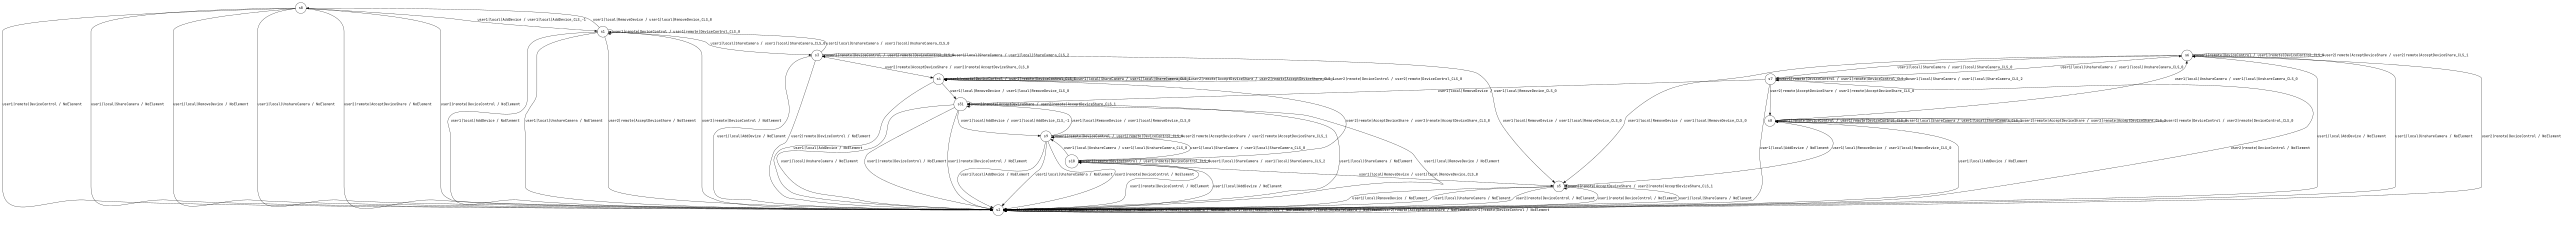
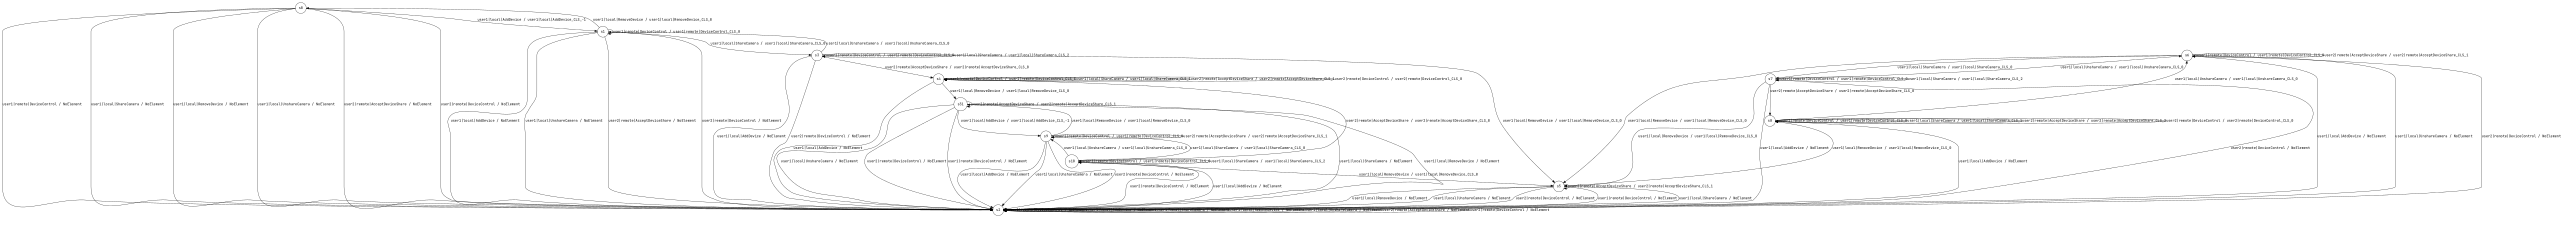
  digraph {
    fontname="JetBrains Mono"
    node [fontname="JetBrains Mono" shape=circle]
    edge [fontname="JetBrains Mono"]
    n1 [label=s0]
    n2 [label=s1]
    n3 [label=s2]
    n4 [label=s3]
    n5 [label=s4]
    n6 [label=s5]
    n7 [label=s31]
    n8 [label=s9]
    n9 [label=s10]
    n10 [label=s6]
    n11 [label=s7]
    n12 [label=s8]
    n1 -> n2 [label="user1|local|AddDevice / user1|local|AddDevice_CLS_-1"]
    n1 -> n3 [label="user1|remote|DeviceControl / NoElement"]
    n1 -> n3 [label="user1|local|ShareCamera / NoElement"]
    n1 -> n3 [label="user1|local|RemoveDevice / NoElement"]
    n1 -> n3 [label="user1|local|UnshareCamera / NoElement"]
    n1 -> n3 [label="user2|remote|AcceptDeviceShare / NoElement"]
    n1 -> n3 [label="user2|remote|DeviceControl / NoElement"]
    n2 -> n1 [label="user1|local|RemoveDevice / user1|local|RemoveDevice_CLS_0"]
    n2 -> n2 [label="user1|remote|DeviceControl / user1|remote|DeviceControl_CLS_0"]
    n2 -> n3 [label="user1|local|AddDevice / NoElement"]
    n2 -> n3 [label="user1|local|UnshareCamera / NoElement"]
    n2 -> n3 [label="user2|remote|AcceptDeviceShare / NoElement"]
    n2 -> n3 [label="user2|remote|DeviceControl / NoElement"]
    n2 -> n4 [label="user1|local|ShareCamera / user1|local|ShareCamera_CLS_0"]
    n3 -> n3 [label="user1|remote|DeviceControl / NoElement"]
    n3 -> n3 [label="user1|local|AddDevice / NoElement"]
    n3 -> n3 [label="user1|local|ShareCamera / NoElement"]
    n3 -> n3 [label="user1|local|RemoveDevice / NoElement"]
    n3 -> n3 [label="user1|local|UnshareCamera / NoElement"]
    n3 -> n3 [label="user2|remote|AcceptDeviceShare / NoElement"]
    n3 -> n3 [label="user2|remote|DeviceControl / NoElement"]
    n4 -> n2 [label="user1|local|UnshareCamera / user1|local|UnshareCamera_CLS_0"]
    n4 -> n3 [label="user1|local|AddDevice / NoElement"]
    n4 -> n3 [label="user2|remote|DeviceControl / NoElement"]
    n4 -> n4 [label="user1|remote|DeviceControl / user1|remote|DeviceControl_CLS_0"]
    n4 -> n4 [label="user1|local|ShareCamera / user1|local|ShareCamera_CLS_2"]
    n4 -> n5 [label="user2|remote|AcceptDeviceShare / user2|remote|AcceptDeviceShare_CLS_0"]
    n4 -> n6 [label="user1|local|RemoveDevice / user1|local|RemoveDevice_CLS_0"]
    n5 -> n3 [label="user1|local|AddDevice / NoElement"]
    n5 -> n5 [label="user1|remote|DeviceControl / user1|remote|DeviceControl_CLS_0"]
    n5 -> n5 [label="user1|local|ShareCamera / user1|local|ShareCamera_CLS_1"]
    n5 -> n5 [label="user2|remote|AcceptDeviceShare / user2|remote|AcceptDeviceShare_CLS_1"]
    n5 -> n5 [label="user2|remote|DeviceControl / user2|remote|DeviceControl_CLS_0"]
    n5 -> n7 [label="user1|local|RemoveDevice / user1|local|RemoveDevice_CLS_0"]
    n6 -> n3 [label="user1|remote|DeviceControl / NoElement"]
    n6 -> n3 [label="user1|local|ShareCamera / NoElement"]
    n6 -> n3 [label="user1|local|RemoveDevice / NoElement"]
    n6 -> n3 [label="user1|local|UnshareCamera / NoElement"]
    n6 -> n3 [label="user2|remote|DeviceControl / NoElement"]
    n6 -> n6 [label="user2|remote|AcceptDeviceShare / user2|remote|AcceptDeviceShare_CLS_1"]
    n7 -> n3 [label="user1|remote|DeviceControl / NoElement"]
    n7 -> n3 [label="user1|local|ShareCamera / NoElement"]
    n7 -> n3 [label="user1|local|RemoveDevice / NoElement"]
    n7 -> n3 [label="user1|local|UnshareCamera / NoElement"]
    n7 -> n3 [label="user2|remote|DeviceControl / NoElement"]
    n7 -> n7 [label="user2|remote|AcceptDeviceShare / user2|remote|AcceptDeviceShare_CLS_1"]
    n7 -> n8 [label="user1|local|AddDevice / user1|local|AddDevice_CLS_-1"]
    n8 -> n3 [label="user1|local|AddDevice / NoElement"]
    n8 -> n3 [label="user1|local|UnshareCamera / NoElement"]
    n8 -> n3 [label="user2|remote|DeviceControl / NoElement"]
    n8 -> n7 [label="user1|local|RemoveDevice / user1|local|RemoveDevice_CLS_0"]
    n8 -> n8 [label="user1|remote|DeviceControl / user1|remote|DeviceControl_CLS_0"]
    n8 -> n8 [label="user2|remote|AcceptDeviceShare / user2|remote|AcceptDeviceShare_CLS_1"]
    n8 -> n9 [label="user1|local|ShareCamera / user1|local|ShareCamera_CLS_0"]
    n9 -> n3 [label="user1|local|AddDevice / NoElement"]
    n9 -> n3 [label="user2|remote|DeviceControl / NoElement"]
    n9 -> n5 [label="user2|remote|AcceptDeviceShare / user2|remote|AcceptDeviceShare_CLS_0"]
    n9 -> n6 [label="user1|local|RemoveDevice / user1|local|RemoveDevice_CLS_0"]
    n9 -> n8 [label="user1|local|UnshareCamera / user1|local|UnshareCamera_CLS_0"]
    n9 -> n9 [label="user1|remote|DeviceControl / user1|remote|DeviceControl_CLS_0"]
    n9 -> n9 [label="user1|local|ShareCamera / user1|local|ShareCamera_CLS_2"]
    n10 -> n3 [label="user1|local|AddDevice / NoElement"]
    n10 -> n3 [label="user1|local|UnshareCamera / NoElement"]
    n10 -> n3 [label="user2|remote|DeviceControl / NoElement"]
    n10 -> n6 [label="user1|local|RemoveDevice / user1|local|RemoveDevice_CLS_0"]
    n10 -> n10 [label="user1|remote|DeviceControl / user1|remote|DeviceControl_CLS_0"]
    n10 -> n10 [label="user2|remote|AcceptDeviceShare / user2|remote|AcceptDeviceShare_CLS_1"]
    n10 -> n11 [label="user1|local|ShareCamera / user1|local|ShareCamera_CLS_0"]
    n11 -> n3 [label="user1|local|AddDevice / NoElement"]
    n11 -> n3 [label="user2|remote|DeviceControl / NoElement"]
-   n11 -> n7 [label="user1|local|RemoveDevice / user1|local|RemoveDevice_CLS_0"]
+   n11 -> n6 [label="user1|local|RemoveDevice / user1|local|RemoveDevice_CLS_0"]
    n11 -> n10 [label="user1|local|UnshareCamera / user1|local|UnshareCamera_CLS_0"]
    n11 -> n11 [label="user1|remote|DeviceControl / user1|remote|DeviceControl_CLS_0"]
    n11 -> n11 [label="user1|local|ShareCamera / user1|local|ShareCamera_CLS_2"]
    n11 -> n12 [label="user2|remote|AcceptDeviceShare / user2|remote|AcceptDeviceShare_CLS_0"]
    n12 -> n3 [label="user1|local|AddDevice / NoElement"]
    n12 -> n6 [label="user1|local|RemoveDevice / user1|local|RemoveDevice_CLS_0"]
    n12 -> n10 [label="user1|local|UnshareCamera / user1|local|UnshareCamera_CLS_0"]
    n12 -> n12 [label="user1|remote|DeviceControl / user1|remote|DeviceControl_CLS_0"]
    n12 -> n12 [label="user1|local|ShareCamera / user1|local|ShareCamera_CLS_1"]
    n12 -> n12 [label="user2|remote|AcceptDeviceShare / user2|remote|AcceptDeviceShare_CLS_2"]
    n12 -> n12 [label="user2|remote|DeviceControl / user2|remote|DeviceControl_CLS_0"]
  }
